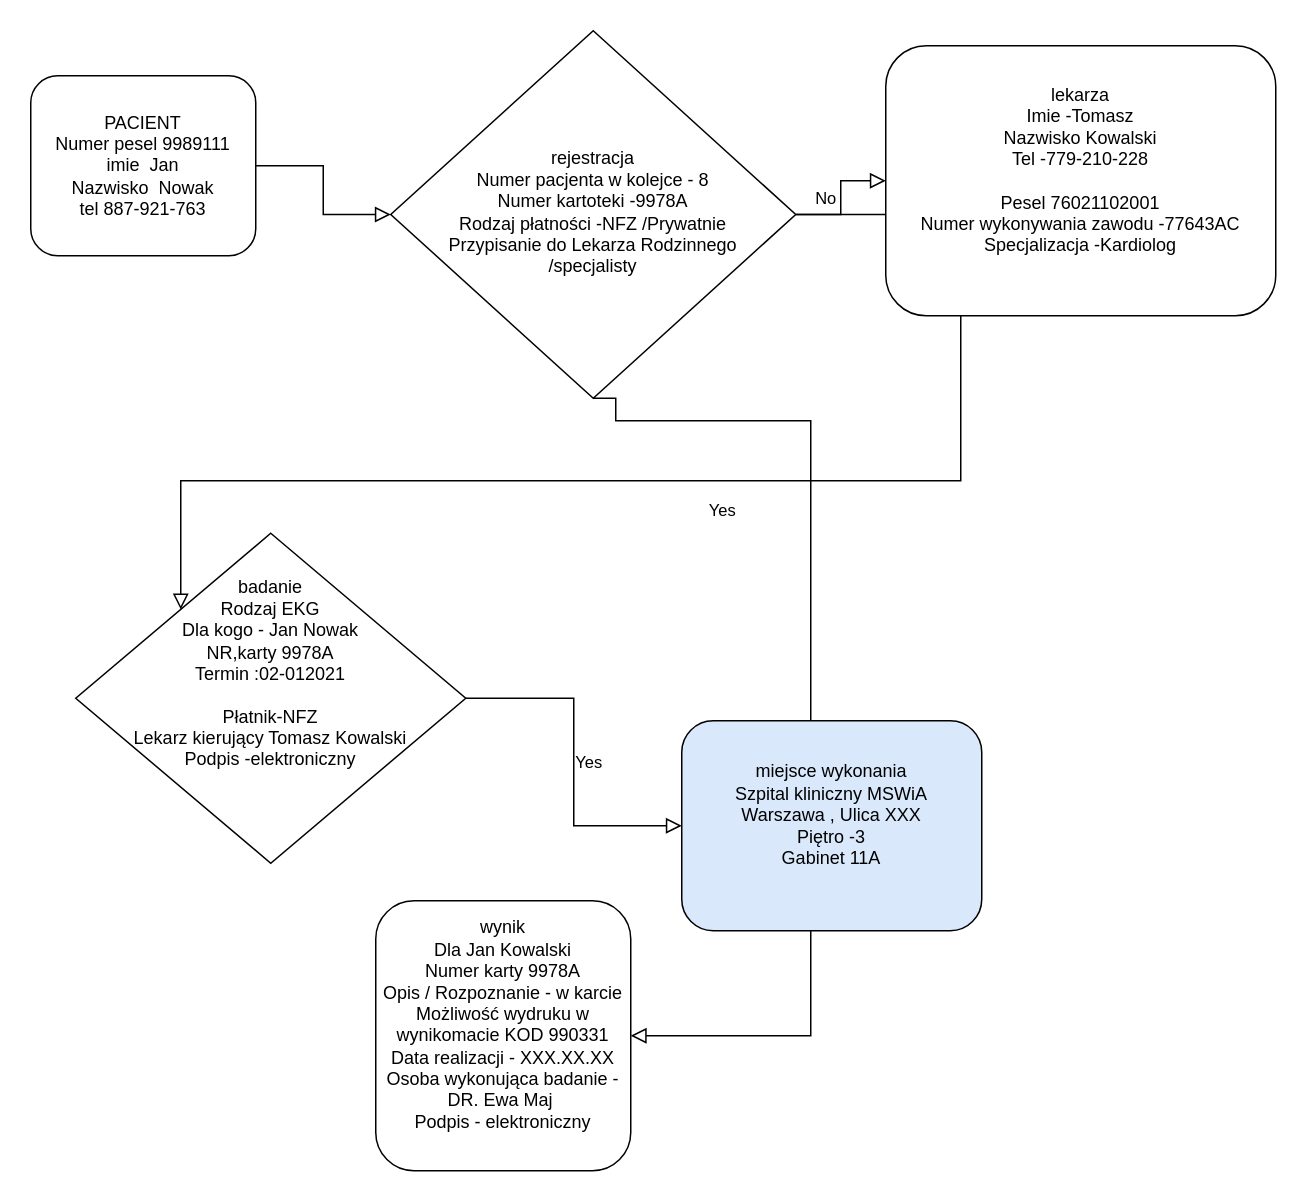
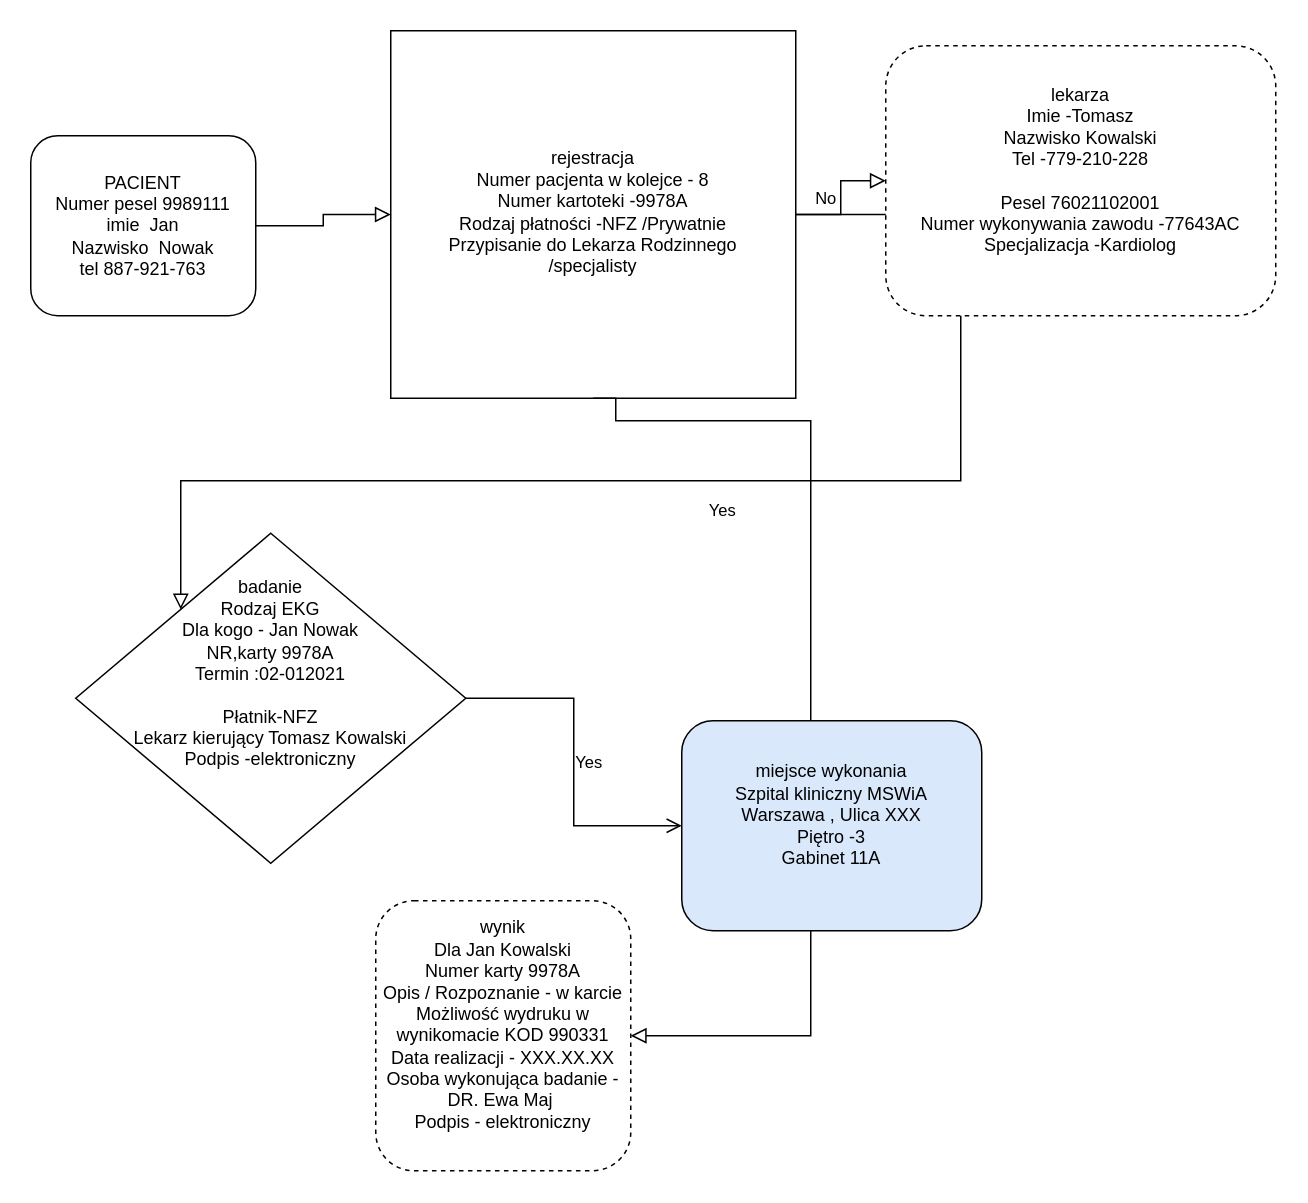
  <mxCell id="0" />
  <mxCell id="1" parent="0" />
  <mxCell id="2" value="" style="rounded=0;html=1;jettySize=auto;orthogonalLoop=1;fontSize=11;endArrow=block;endFill=0;endSize=8;strokeWidth=1;shadow=0;labelBackgroundColor=none;edgeStyle=orthogonalEdgeStyle;" parent="1" source="3" target="6" edge="1"><mxGeometry relative="1" as="geometry" /></mxCell>
- <mxCell id="3" value="&lt;div&gt;PACIENT&lt;br&gt;&lt;/div&gt;&lt;div&gt;Numer pesel 9989111&lt;/div&gt;&lt;div&gt;imie&amp;nbsp; Jan&lt;/div&gt;&lt;div&gt;Nazwisko&amp;nbsp; Nowak &lt;br&gt;&lt;/div&gt;&lt;div&gt;tel 887-921-763&lt;br&gt;&lt;/div&gt;" style="rounded=1;whiteSpace=wrap;html=1;fontSize=12;glass=0;strokeWidth=1;shadow=0;" parent="1" vertex="1"><mxGeometry x="20" width="150" height="120" as="geometry" y="50" /></mxCell>
+ <mxCell id="3" value="&lt;div&gt;PACIENT&lt;br&gt;&lt;/div&gt;&lt;div&gt;Numer pesel 9989111&lt;/div&gt;&lt;div&gt;imie&amp;nbsp; Jan&lt;/div&gt;&lt;div&gt;Nazwisko&amp;nbsp; Nowak &lt;br&gt;&lt;/div&gt;&lt;div&gt;tel 887-921-763&lt;br&gt;&lt;/div&gt;" style="rounded=1;whiteSpace=wrap;html=1;fontSize=12;glass=0;strokeWidth=1;shadow=0;" parent="1" vertex="1"><mxGeometry x="20" y="90" width="150" height="120" as="geometry" /></mxCell>
  <mxCell id="4" value="Yes" style="rounded=0;html=1;jettySize=auto;orthogonalLoop=1;fontSize=11;endArrow=block;endFill=0;endSize=8;strokeWidth=1;shadow=0;labelBackgroundColor=none;edgeStyle=orthogonalEdgeStyle;" parent="1" source="6" target="10" edge="1"><mxGeometry y="20" relative="1" as="geometry"><mxPoint as="offset" /><Array as="points"><mxPoint x="640" y="143" /><mxPoint x="640" y="320" /><mxPoint x="120" y="320" /></Array></mxGeometry></mxCell>
  <mxCell id="5" value="No" style="edgeStyle=orthogonalEdgeStyle;rounded=0;html=1;jettySize=auto;orthogonalLoop=1;fontSize=11;endArrow=block;endFill=0;endSize=8;strokeWidth=1;shadow=0;labelBackgroundColor=none;" parent="1" source="6" target="7" edge="1"><mxGeometry y="10" relative="1" as="geometry"><mxPoint as="offset" /></mxGeometry></mxCell>
- <mxCell id="6" value="&lt;div&gt;rejestracja &lt;br&gt;&lt;/div&gt;&lt;div&gt;Numer pacjenta w kolejce - 8 &lt;br&gt;&lt;/div&gt;&lt;div&gt;Numer kartoteki -9978A&lt;/div&gt;&lt;div&gt;Rodzaj płatności -NFZ /Prywatnie &lt;br&gt;&lt;/div&gt;&lt;div&gt;Przypisanie do Lekarza Rodzinnego &lt;br&gt;&lt;/div&gt;&lt;div&gt;/specjalisty &lt;br&gt;&lt;/div&gt;" style="rhombus;whiteSpace=wrap;html=1;shadow=0;fontFamily=Helvetica;fontSize=12;align=center;strokeWidth=1;spacing=6;spacingTop=-4;" parent="1" vertex="1"><mxGeometry x="260" y="20" width="270" height="245" as="geometry" /></mxCell>
- <mxCell id="7" value="&lt;div&gt;lekarza&lt;/div&gt;&lt;div&gt;Imie -Tomasz&lt;/div&gt;&lt;div&gt;Nazwisko Kowalski&lt;/div&gt;&lt;div&gt;Tel -779-210-228&lt;br&gt;&lt;/div&gt;&lt;div&gt;&lt;br&gt;&lt;/div&gt;&lt;div&gt;Pesel 76021102001&lt;/div&gt;&lt;div&gt;Numer wykonywania zawodu -77643AC&lt;/div&gt;&lt;div&gt;Specjalizacja -Kardiolog&lt;br&gt;&lt;/div&gt;&lt;div&gt;&lt;br&gt;&lt;/div&gt;" style="rounded=1;whiteSpace=wrap;html=1;fontSize=12;glass=0;strokeWidth=1;shadow=0;" parent="1" vertex="1"><mxGeometry x="590" y="30" width="260" height="180" as="geometry" /></mxCell>
+ <mxCell id="6" value="&lt;div&gt;rejestracja &lt;br&gt;&lt;/div&gt;&lt;div&gt;Numer pacjenta w kolejce - 8 &lt;br&gt;&lt;/div&gt;&lt;div&gt;Numer kartoteki -9978A&lt;/div&gt;&lt;div&gt;Rodzaj płatności -NFZ /Prywatnie &lt;br&gt;&lt;/div&gt;&lt;div&gt;Przypisanie do Lekarza Rodzinnego &lt;br&gt;&lt;/div&gt;&lt;div&gt;/specjalisty &lt;br&gt;&lt;/div&gt;" style="whiteSpace=wrap;html=1;shadow=0;fontFamily=Helvetica;fontSize=12;align=center;strokeWidth=1;spacing=6;spacingTop=-4;rounded=0;" parent="1" vertex="1"><mxGeometry x="260" y="20" width="270" height="245" as="geometry" /></mxCell>
+ <mxCell id="7" value="&lt;div&gt;lekarza&lt;/div&gt;&lt;div&gt;Imie -Tomasz&lt;/div&gt;&lt;div&gt;Nazwisko Kowalski&lt;/div&gt;&lt;div&gt;Tel -779-210-228&lt;br&gt;&lt;/div&gt;&lt;div&gt;&lt;br&gt;&lt;/div&gt;&lt;div&gt;Pesel 76021102001&lt;/div&gt;&lt;div&gt;Numer wykonywania zawodu -77643AC&lt;/div&gt;&lt;div&gt;Specjalizacja -Kardiolog&lt;br&gt;&lt;/div&gt;&lt;div&gt;&lt;br&gt;&lt;/div&gt;" style="rounded=1;whiteSpace=wrap;html=1;fontSize=12;glass=0;strokeWidth=1;shadow=0;dashed=1;" parent="1" vertex="1"><mxGeometry x="590" y="30" width="260" height="180" as="geometry" /></mxCell>
  <mxCell id="8" value="No" style="rounded=0;html=1;jettySize=auto;orthogonalLoop=1;fontSize=11;endArrow=block;endFill=0;endSize=8;strokeWidth=1;shadow=0;labelBackgroundColor=none;edgeStyle=orthogonalEdgeStyle;exitX=0.5;exitY=1;exitDx=0;exitDy=0;" parent="1" source="6" target="11" edge="1"><mxGeometry x="0.333" y="20" relative="1" as="geometry"><mxPoint as="offset" /><Array as="points"><mxPoint x="410" y="265" /><mxPoint x="410" y="280" /><mxPoint x="540" y="280" /><mxPoint x="540" y="690" /></Array></mxGeometry></mxCell>
- <mxCell id="9" value="Yes" style="edgeStyle=orthogonalEdgeStyle;rounded=0;html=1;jettySize=auto;orthogonalLoop=1;fontSize=11;endArrow=block;endFill=0;endSize=8;strokeWidth=1;shadow=0;labelBackgroundColor=none;" parent="1" source="10" target="12" edge="1"><mxGeometry y="10" relative="1" as="geometry"><mxPoint as="offset" /></mxGeometry></mxCell>
+ <mxCell id="9" value="Yes" style="edgeStyle=orthogonalEdgeStyle;rounded=0;html=1;jettySize=auto;orthogonalLoop=1;fontSize=11;endArrow=open;endFill=0;endSize=8;strokeWidth=1;shadow=0;labelBackgroundColor=none;" parent="1" source="10" target="12" edge="1"><mxGeometry y="10" relative="1" as="geometry"><mxPoint as="offset" /></mxGeometry></mxCell>
  <mxCell id="10" value="&lt;div&gt;badanie&lt;/div&gt;&lt;div&gt;Rodzaj EKG&lt;/div&gt;&lt;div&gt;Dla kogo - Jan Nowak&lt;/div&gt;&lt;div&gt;NR,karty 9978A&lt;/div&gt;&lt;div&gt;Termin :02-012021&lt;br&gt;&lt;/div&gt;&lt;div&gt;&lt;br&gt;&lt;/div&gt;&lt;div&gt;Płatnik-NFZ &lt;br&gt;&lt;/div&gt;&lt;div&gt;Lekarz kierujący Tomasz Kowalski&lt;/div&gt;&lt;div&gt;Podpis -elektroniczny &lt;br&gt;&lt;/div&gt;&lt;div&gt;&lt;br&gt;&lt;/div&gt;&lt;div&gt;&lt;br&gt;&lt;/div&gt;" style="rhombus;whiteSpace=wrap;html=1;shadow=0;fontFamily=Helvetica;fontSize=12;align=center;strokeWidth=1;spacing=6;spacingTop=-4;" parent="1" vertex="1"><mxGeometry x="50" y="355" width="260" height="220" as="geometry" /></mxCell>
- <mxCell id="11" value="&lt;div&gt;wynik&lt;/div&gt;&lt;div&gt;Dla Jan Kowalski&lt;/div&gt;&lt;div&gt;Numer karty 9978A&lt;/div&gt;&lt;div&gt;Opis / Rozpoznanie - w karcie &lt;br&gt;&lt;/div&gt;&lt;div&gt;Możliwość wydruku w wynikomacie KOD 990331&lt;/div&gt;&lt;div&gt;Data realizacji - XXX.XX.XX &lt;br&gt;&lt;/div&gt;&lt;div&gt;Osoba wykonująca badanie - DR. Ewa Maj&amp;nbsp; &lt;br&gt;&lt;/div&gt;&lt;div&gt;Podpis - elektroniczny&lt;br&gt;&lt;/div&gt;&lt;div&gt;&lt;br&gt;&lt;/div&gt;" style="rounded=1;whiteSpace=wrap;html=1;fontSize=12;glass=0;strokeWidth=1;shadow=0;" parent="1" vertex="1"><mxGeometry x="250" y="600" width="170" height="180" as="geometry" /></mxCell>
+ <mxCell id="11" value="&lt;div&gt;wynik&lt;/div&gt;&lt;div&gt;Dla Jan Kowalski&lt;/div&gt;&lt;div&gt;Numer karty 9978A&lt;/div&gt;&lt;div&gt;Opis / Rozpoznanie - w karcie &lt;br&gt;&lt;/div&gt;&lt;div&gt;Możliwość wydruku w wynikomacie KOD 990331&lt;/div&gt;&lt;div&gt;Data realizacji - XXX.XX.XX &lt;br&gt;&lt;/div&gt;&lt;div&gt;Osoba wykonująca badanie - DR. Ewa Maj&amp;nbsp; &lt;br&gt;&lt;/div&gt;&lt;div&gt;Podpis - elektroniczny&lt;br&gt;&lt;/div&gt;&lt;div&gt;&lt;br&gt;&lt;/div&gt;" style="rounded=1;whiteSpace=wrap;html=1;fontSize=12;glass=0;strokeWidth=1;shadow=0;dashed=1;" parent="1" vertex="1"><mxGeometry x="250" y="600" width="170" height="180" as="geometry" /></mxCell>
  <mxCell id="12" value="&lt;div&gt;miejsce wykonania&lt;/div&gt;&lt;div&gt;Szpital kliniczny MSWiA&lt;/div&gt;&lt;div&gt;Warszawa , Ulica XXX&lt;/div&gt;&lt;div&gt;Piętro -3&lt;/div&gt;&lt;div&gt;Gabinet 11A&lt;/div&gt;&lt;div&gt;&lt;br&gt;&lt;/div&gt;" style="rounded=1;whiteSpace=wrap;html=1;fontSize=12;glass=0;strokeWidth=1;shadow=0;fillColor=#dae8fc;" parent="1" vertex="1"><mxGeometry x="454" y="480" width="200" height="140" as="geometry" /></mxCell>
